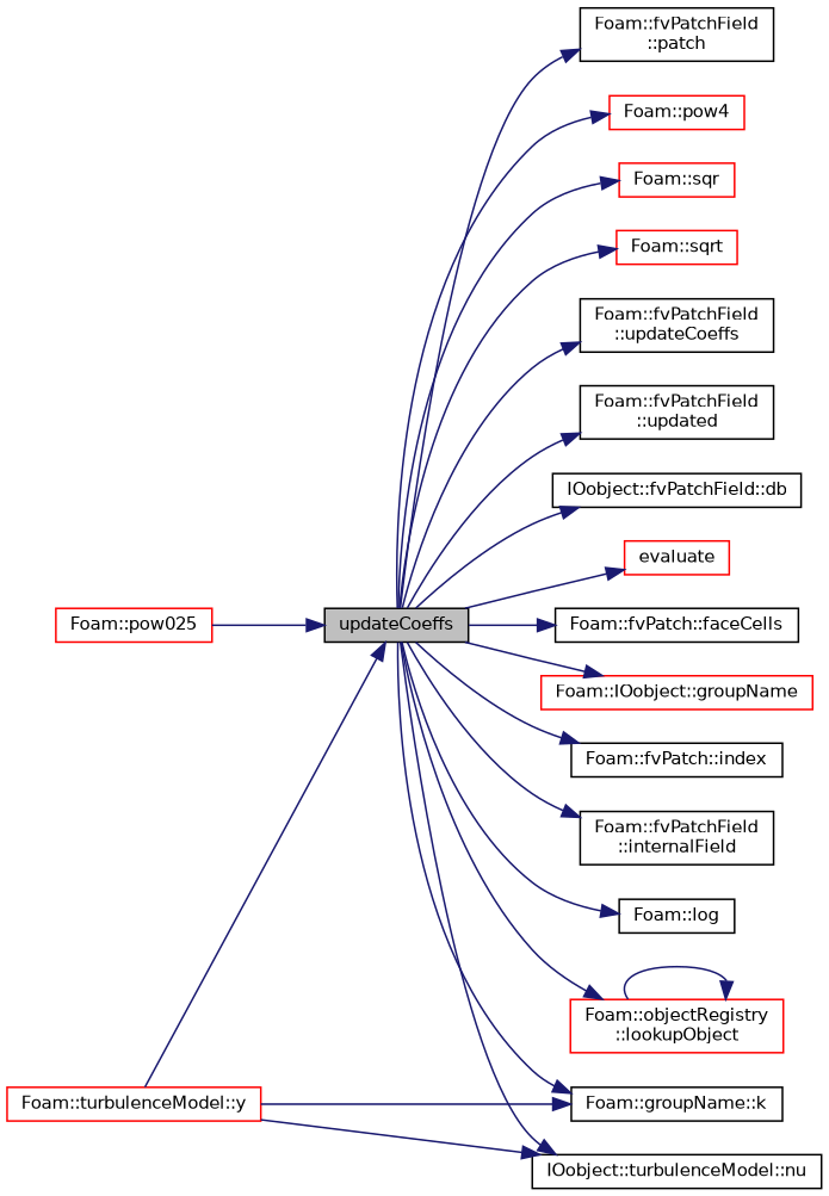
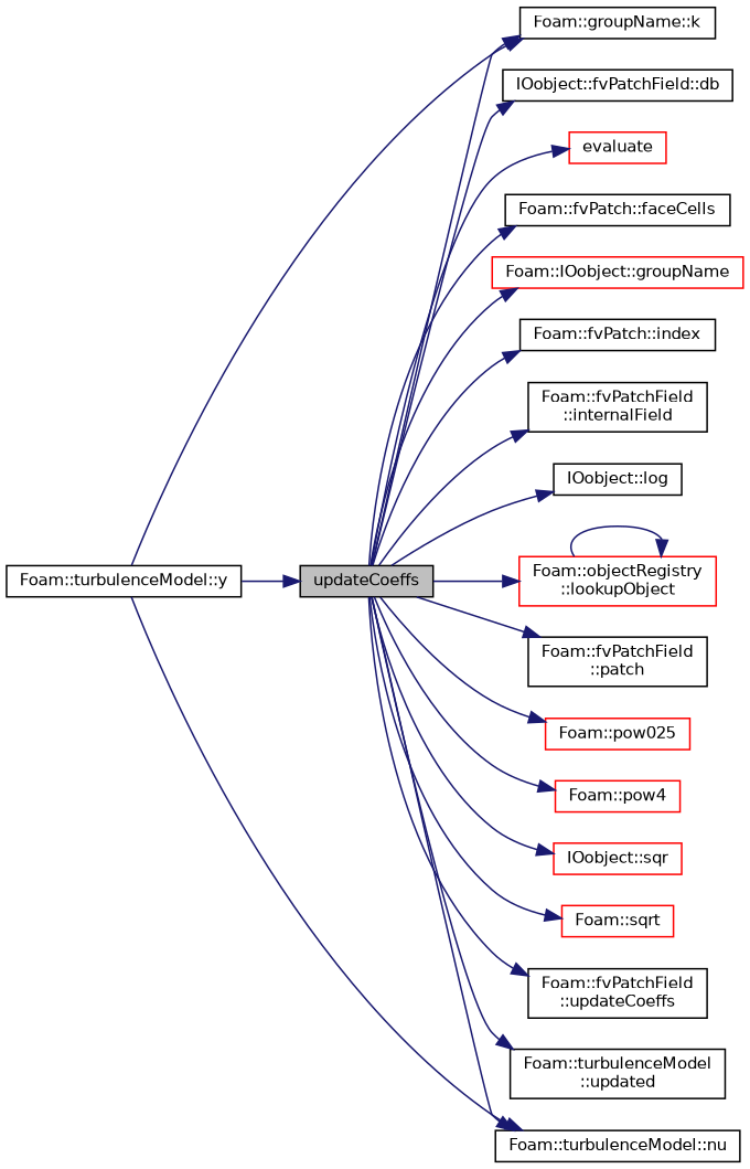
  digraph {
    rankdir=LR
    node [color=black fontname=Helvetica fontsize=10 shape=record]
    edge [color=midnightblue fontname=Helvetica fontsize=10 labelfontname=Helvetica labelfontsize=10 style=solid]
    n1 [fillcolor=grey75 fontcolor=black height=0.2 label=updateCoeffs style=filled width=0.4]
    n2 [height=0.2 label="IOobject::fvPatchField::db" width=0.4]
    n3 [color=red height=0.2 label=evaluate width=0.4]
    n4 [height=0.2 label="Foam::fvPatch::faceCells" width=0.4]
    n5 [color=red height=0.2 label="Foam::IOobject::groupName" width=0.4]
    n6 [height=0.2 label="Foam::fvPatch::index" width=0.4]
    n7 [height=0.2 label="Foam::fvPatchField\l::internalField" width=0.4]
    n8 [height=0.2 label="Foam::groupName::k" width=0.4]
-   n9 [height=0.2 label="Foam::log" width=0.4]
+   n9 [height=0.2 label="IOobject::log" width=0.4]
    n10 [color=red height=0.2 label="Foam::objectRegistry\l::lookupObject" width=0.4]
-   n11 [height=0.2 label="IOobject::turbulenceModel::nu" width=0.4]
+   n11 [height=0.2 label="Foam::turbulenceModel::nu" width=0.4]
    n12 [height=0.2 label="Foam::fvPatchField\l::patch" width=0.4]
    n13 [color=red height=0.2 label="Foam::pow025" width=0.4]
    n14 [color=red height=0.2 label="Foam::pow4" width=0.4]
-   n15 [color=red height=0.2 label="Foam::sqr" width=0.4]
+   n15 [color=red height=0.2 label="IOobject::sqr" width=0.4]
    n16 [color=red height=0.2 label="Foam::sqrt" width=0.4]
    n17 [height=0.2 label="Foam::fvPatchField\l::updateCoeffs" width=0.4]
-   n18 [height=0.2 label="Foam::fvPatchField\l::updated" width=0.4]
-   n19 [color=red height=0.2 label="Foam::turbulenceModel::y" width=0.4]
+   n18 [height=0.2 label="Foam::turbulenceModel\l::updated" width=0.4]
+   n19 [height=0.2 label="Foam::turbulenceModel::y" width=0.4]
    n1 -> n2
    n1 -> n3
    n1 -> n4
    n1 -> n5
    n1 -> n6
    n1 -> n7
    n1 -> n8
    n1 -> n9
    n1 -> n10
    n1 -> n11
    n1 -> n12
-   n13 -> n1
+   n1 -> n13
    n1 -> n14
    n1 -> n15
    n1 -> n16
    n1 -> n17
    n1 -> n18
    n10 -> n10
    n19 -> n1
    n19 -> n8
    n19 -> n11
  }
